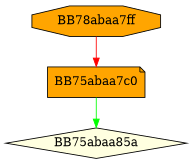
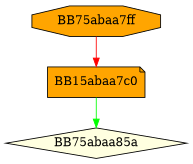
  digraph {
    splines=ortho
    node [fillcolor=orange style=filled]
-   BB75abaa7c0 [shape=note]
+   BB75abaa7c0 [shape=note label=BB15abaa7c0]
    BB75abaa85a [fillcolor=lightyellow shape=diamond]
-   BB75abaa7ff [shape=octagon label=BB78abaa7ff]
+   BB75abaa7ff [shape=octagon]
    BB75abaa7c0 -> BB75abaa85a [color=green]
    BB75abaa7ff -> BB75abaa7c0 [color=red]
  }
